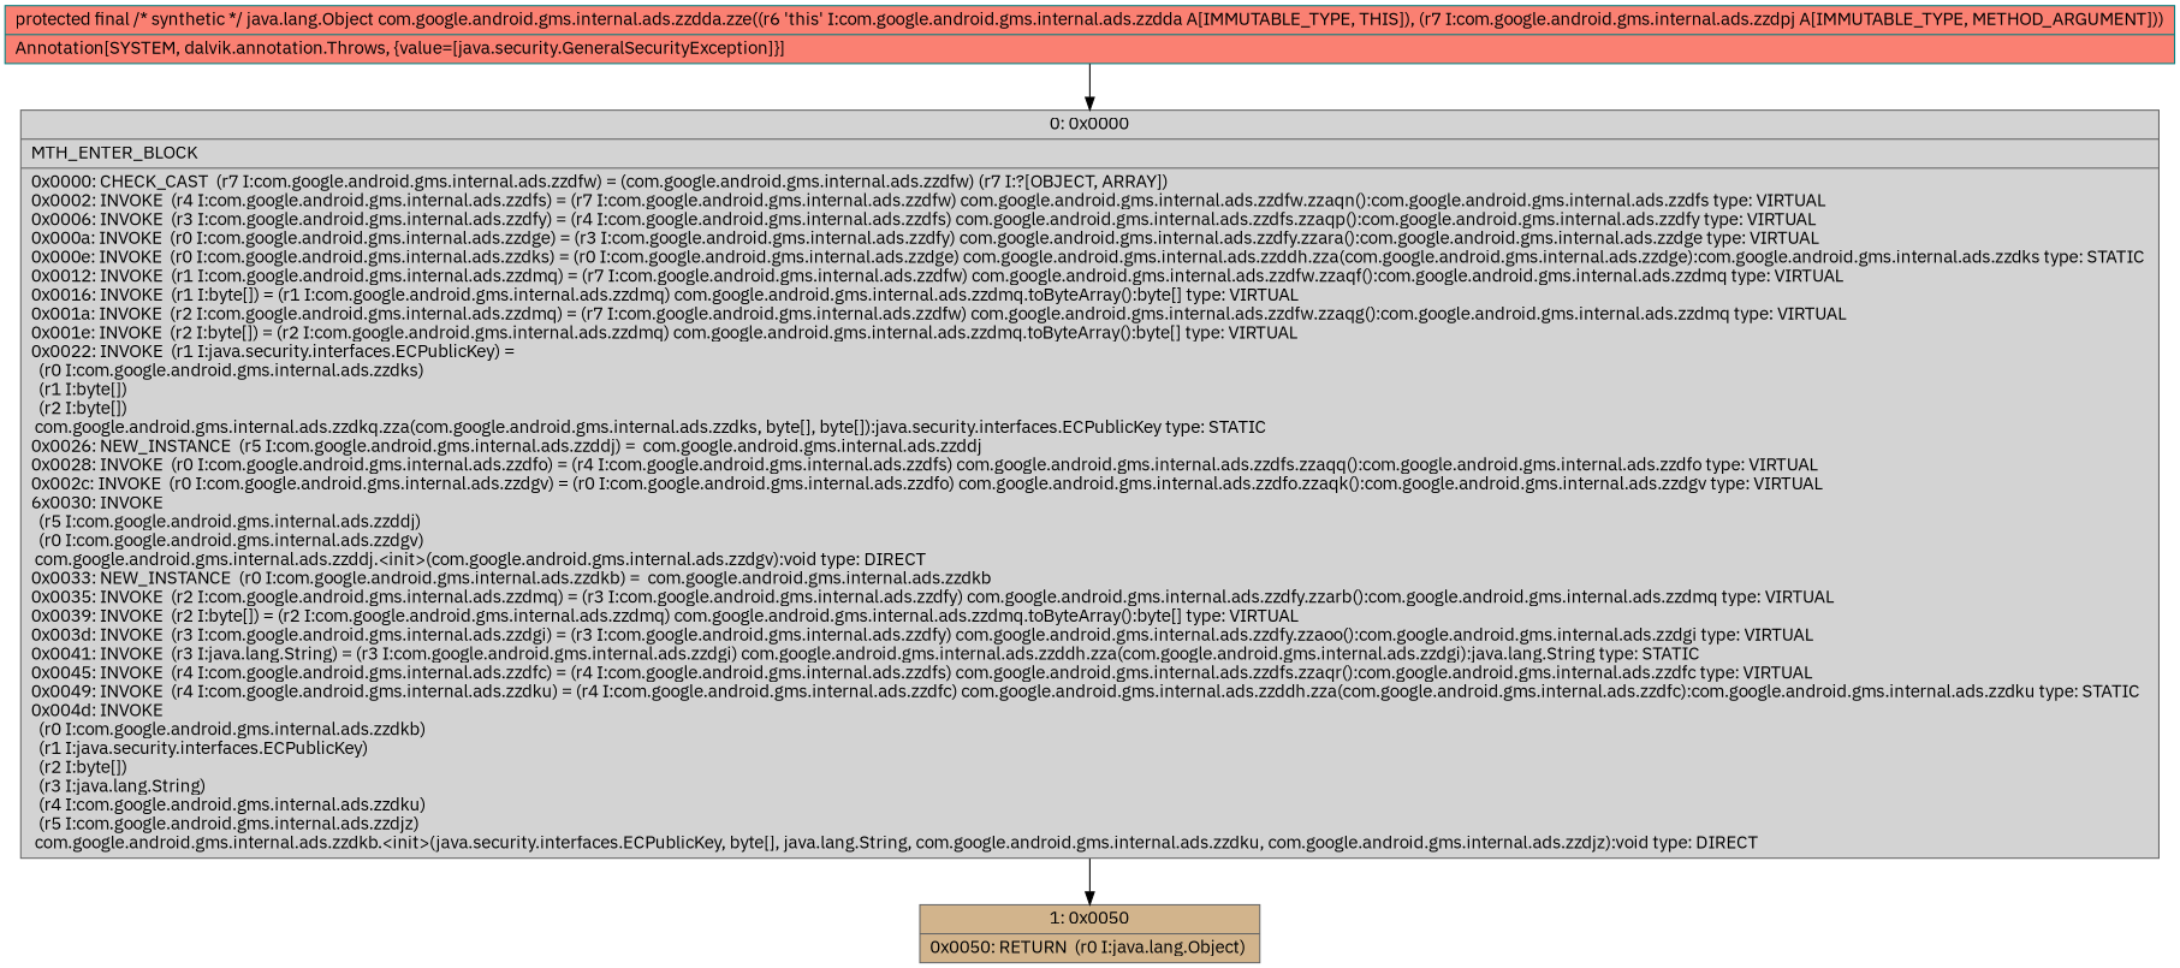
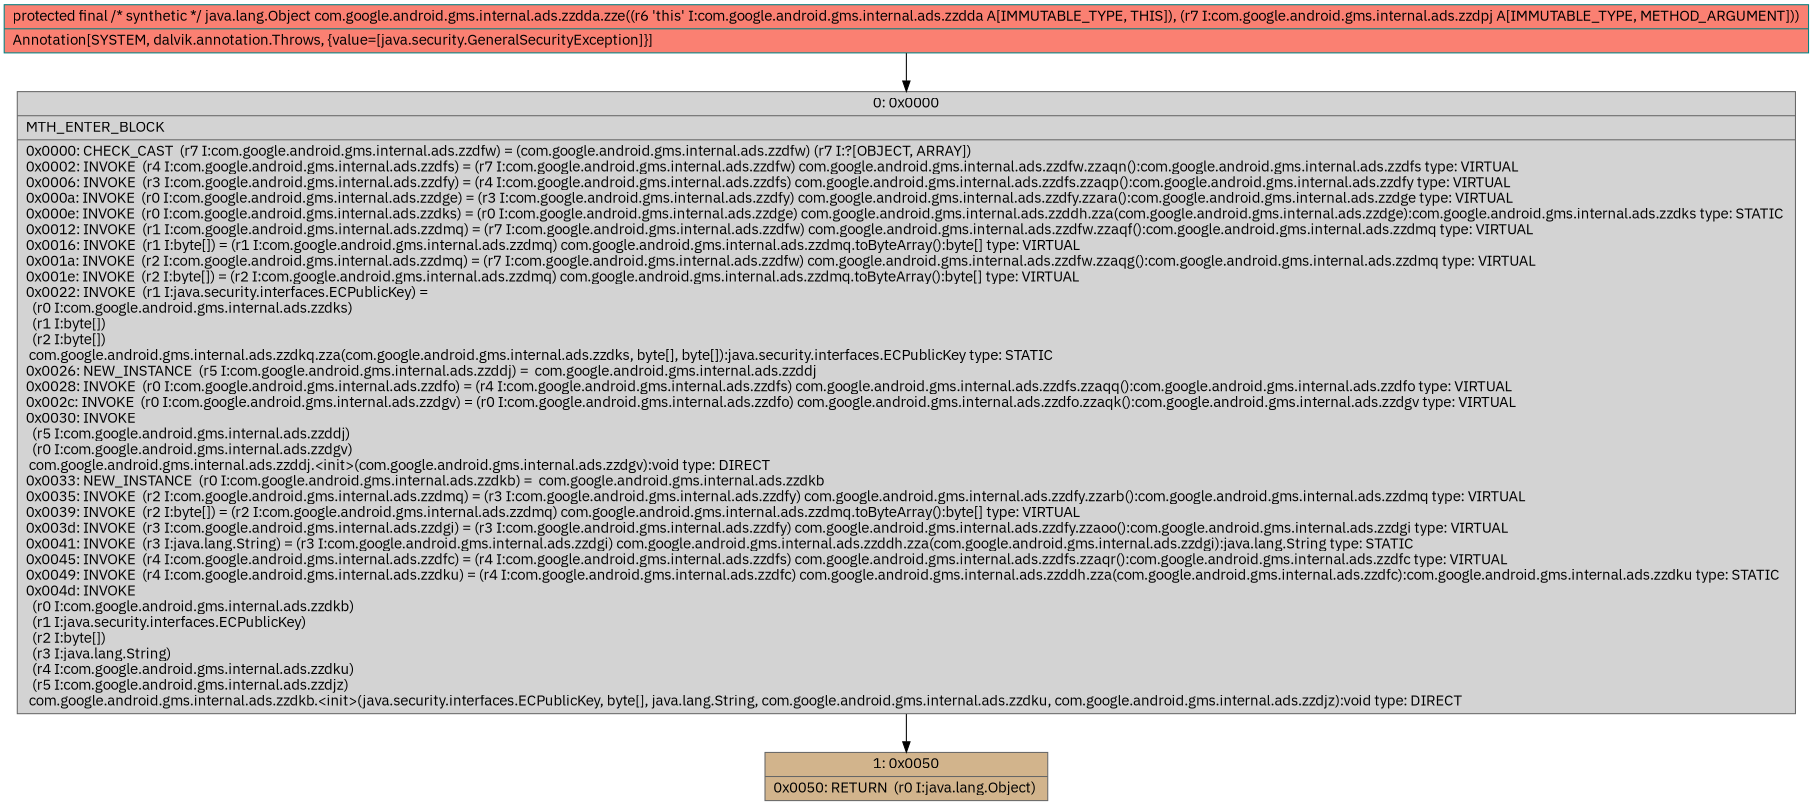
  digraph {
    fontname="IBM Plex Sans"
    node [shape=record style=filled color=gray40 fontname="IBM Plex Sans"]
    edge [fontname="IBM Plex Sans"]
-   n1 [label="{0\:\ 0x0000|MTH_ENTER_BLOCK\l|0x0000: CHECK_CAST  (r7 I:com.google.android.gms.internal.ads.zzdfw) = (com.google.android.gms.internal.ads.zzdfw) (r7 I:?[OBJECT, ARRAY]) \l0x0002: INVOKE  (r4 I:com.google.android.gms.internal.ads.zzdfs) = (r7 I:com.google.android.gms.internal.ads.zzdfw) com.google.android.gms.internal.ads.zzdfw.zzaqn():com.google.android.gms.internal.ads.zzdfs type: VIRTUAL \l0x0006: INVOKE  (r3 I:com.google.android.gms.internal.ads.zzdfy) = (r4 I:com.google.android.gms.internal.ads.zzdfs) com.google.android.gms.internal.ads.zzdfs.zzaqp():com.google.android.gms.internal.ads.zzdfy type: VIRTUAL \l0x000a: INVOKE  (r0 I:com.google.android.gms.internal.ads.zzdge) = (r3 I:com.google.android.gms.internal.ads.zzdfy) com.google.android.gms.internal.ads.zzdfy.zzara():com.google.android.gms.internal.ads.zzdge type: VIRTUAL \l0x000e: INVOKE  (r0 I:com.google.android.gms.internal.ads.zzdks) = (r0 I:com.google.android.gms.internal.ads.zzdge) com.google.android.gms.internal.ads.zzddh.zza(com.google.android.gms.internal.ads.zzdge):com.google.android.gms.internal.ads.zzdks type: STATIC \l0x0012: INVOKE  (r1 I:com.google.android.gms.internal.ads.zzdmq) = (r7 I:com.google.android.gms.internal.ads.zzdfw) com.google.android.gms.internal.ads.zzdfw.zzaqf():com.google.android.gms.internal.ads.zzdmq type: VIRTUAL \l0x0016: INVOKE  (r1 I:byte[]) = (r1 I:com.google.android.gms.internal.ads.zzdmq) com.google.android.gms.internal.ads.zzdmq.toByteArray():byte[] type: VIRTUAL \l0x001a: INVOKE  (r2 I:com.google.android.gms.internal.ads.zzdmq) = (r7 I:com.google.android.gms.internal.ads.zzdfw) com.google.android.gms.internal.ads.zzdfw.zzaqg():com.google.android.gms.internal.ads.zzdmq type: VIRTUAL \l0x001e: INVOKE  (r2 I:byte[]) = (r2 I:com.google.android.gms.internal.ads.zzdmq) com.google.android.gms.internal.ads.zzdmq.toByteArray():byte[] type: VIRTUAL \l0x0022: INVOKE  (r1 I:java.security.interfaces.ECPublicKey) = \l  (r0 I:com.google.android.gms.internal.ads.zzdks)\l  (r1 I:byte[])\l  (r2 I:byte[])\l com.google.android.gms.internal.ads.zzdkq.zza(com.google.android.gms.internal.ads.zzdks, byte[], byte[]):java.security.interfaces.ECPublicKey type: STATIC \l0x0026: NEW_INSTANCE  (r5 I:com.google.android.gms.internal.ads.zzddj) =  com.google.android.gms.internal.ads.zzddj \l0x0028: INVOKE  (r0 I:com.google.android.gms.internal.ads.zzdfo) = (r4 I:com.google.android.gms.internal.ads.zzdfs) com.google.android.gms.internal.ads.zzdfs.zzaqq():com.google.android.gms.internal.ads.zzdfo type: VIRTUAL \l0x002c: INVOKE  (r0 I:com.google.android.gms.internal.ads.zzdgv) = (r0 I:com.google.android.gms.internal.ads.zzdfo) com.google.android.gms.internal.ads.zzdfo.zzaqk():com.google.android.gms.internal.ads.zzdgv type: VIRTUAL \l6x0030: INVOKE  \l  (r5 I:com.google.android.gms.internal.ads.zzddj)\l  (r0 I:com.google.android.gms.internal.ads.zzdgv)\l com.google.android.gms.internal.ads.zzddj.\<init\>(com.google.android.gms.internal.ads.zzdgv):void type: DIRECT \l0x0033: NEW_INSTANCE  (r0 I:com.google.android.gms.internal.ads.zzdkb) =  com.google.android.gms.internal.ads.zzdkb \l0x0035: INVOKE  (r2 I:com.google.android.gms.internal.ads.zzdmq) = (r3 I:com.google.android.gms.internal.ads.zzdfy) com.google.android.gms.internal.ads.zzdfy.zzarb():com.google.android.gms.internal.ads.zzdmq type: VIRTUAL \l0x0039: INVOKE  (r2 I:byte[]) = (r2 I:com.google.android.gms.internal.ads.zzdmq) com.google.android.gms.internal.ads.zzdmq.toByteArray():byte[] type: VIRTUAL \l0x003d: INVOKE  (r3 I:com.google.android.gms.internal.ads.zzdgi) = (r3 I:com.google.android.gms.internal.ads.zzdfy) com.google.android.gms.internal.ads.zzdfy.zzaoo():com.google.android.gms.internal.ads.zzdgi type: VIRTUAL \l0x0041: INVOKE  (r3 I:java.lang.String) = (r3 I:com.google.android.gms.internal.ads.zzdgi) com.google.android.gms.internal.ads.zzddh.zza(com.google.android.gms.internal.ads.zzdgi):java.lang.String type: STATIC \l0x0045: INVOKE  (r4 I:com.google.android.gms.internal.ads.zzdfc) = (r4 I:com.google.android.gms.internal.ads.zzdfs) com.google.android.gms.internal.ads.zzdfs.zzaqr():com.google.android.gms.internal.ads.zzdfc type: VIRTUAL \l0x0049: INVOKE  (r4 I:com.google.android.gms.internal.ads.zzdku) = (r4 I:com.google.android.gms.internal.ads.zzdfc) com.google.android.gms.internal.ads.zzddh.zza(com.google.android.gms.internal.ads.zzdfc):com.google.android.gms.internal.ads.zzdku type: STATIC \l0x004d: INVOKE  \l  (r0 I:com.google.android.gms.internal.ads.zzdkb)\l  (r1 I:java.security.interfaces.ECPublicKey)\l  (r2 I:byte[])\l  (r3 I:java.lang.String)\l  (r4 I:com.google.android.gms.internal.ads.zzdku)\l  (r5 I:com.google.android.gms.internal.ads.zzdjz)\l com.google.android.gms.internal.ads.zzdkb.\<init\>(java.security.interfaces.ECPublicKey, byte[], java.lang.String, com.google.android.gms.internal.ads.zzdku, com.google.android.gms.internal.ads.zzdjz):void type: DIRECT \l}" fillcolor=lightgrey]
+   n1 [label="{0\:\ 0x0000|MTH_ENTER_BLOCK\l|0x0000: CHECK_CAST  (r7 I:com.google.android.gms.internal.ads.zzdfw) = (com.google.android.gms.internal.ads.zzdfw) (r7 I:?[OBJECT, ARRAY]) \l0x0002: INVOKE  (r4 I:com.google.android.gms.internal.ads.zzdfs) = (r7 I:com.google.android.gms.internal.ads.zzdfw) com.google.android.gms.internal.ads.zzdfw.zzaqn():com.google.android.gms.internal.ads.zzdfs type: VIRTUAL \l0x0006: INVOKE  (r3 I:com.google.android.gms.internal.ads.zzdfy) = (r4 I:com.google.android.gms.internal.ads.zzdfs) com.google.android.gms.internal.ads.zzdfs.zzaqp():com.google.android.gms.internal.ads.zzdfy type: VIRTUAL \l0x000a: INVOKE  (r0 I:com.google.android.gms.internal.ads.zzdge) = (r3 I:com.google.android.gms.internal.ads.zzdfy) com.google.android.gms.internal.ads.zzdfy.zzara():com.google.android.gms.internal.ads.zzdge type: VIRTUAL \l0x000e: INVOKE  (r0 I:com.google.android.gms.internal.ads.zzdks) = (r0 I:com.google.android.gms.internal.ads.zzdge) com.google.android.gms.internal.ads.zzddh.zza(com.google.android.gms.internal.ads.zzdge):com.google.android.gms.internal.ads.zzdks type: STATIC \l0x0012: INVOKE  (r1 I:com.google.android.gms.internal.ads.zzdmq) = (r7 I:com.google.android.gms.internal.ads.zzdfw) com.google.android.gms.internal.ads.zzdfw.zzaqf():com.google.android.gms.internal.ads.zzdmq type: VIRTUAL \l0x0016: INVOKE  (r1 I:byte[]) = (r1 I:com.google.android.gms.internal.ads.zzdmq) com.google.android.gms.internal.ads.zzdmq.toByteArray():byte[] type: VIRTUAL \l0x001a: INVOKE  (r2 I:com.google.android.gms.internal.ads.zzdmq) = (r7 I:com.google.android.gms.internal.ads.zzdfw) com.google.android.gms.internal.ads.zzdfw.zzaqg():com.google.android.gms.internal.ads.zzdmq type: VIRTUAL \l0x001e: INVOKE  (r2 I:byte[]) = (r2 I:com.google.android.gms.internal.ads.zzdmq) com.google.android.gms.internal.ads.zzdmq.toByteArray():byte[] type: VIRTUAL \l0x0022: INVOKE  (r1 I:java.security.interfaces.ECPublicKey) = \l  (r0 I:com.google.android.gms.internal.ads.zzdks)\l  (r1 I:byte[])\l  (r2 I:byte[])\l com.google.android.gms.internal.ads.zzdkq.zza(com.google.android.gms.internal.ads.zzdks, byte[], byte[]):java.security.interfaces.ECPublicKey type: STATIC \l0x0026: NEW_INSTANCE  (r5 I:com.google.android.gms.internal.ads.zzddj) =  com.google.android.gms.internal.ads.zzddj \l0x0028: INVOKE  (r0 I:com.google.android.gms.internal.ads.zzdfo) = (r4 I:com.google.android.gms.internal.ads.zzdfs) com.google.android.gms.internal.ads.zzdfs.zzaqq():com.google.android.gms.internal.ads.zzdfo type: VIRTUAL \l0x002c: INVOKE  (r0 I:com.google.android.gms.internal.ads.zzdgv) = (r0 I:com.google.android.gms.internal.ads.zzdfo) com.google.android.gms.internal.ads.zzdfo.zzaqk():com.google.android.gms.internal.ads.zzdgv type: VIRTUAL \l0x0030: INVOKE  \l  (r5 I:com.google.android.gms.internal.ads.zzddj)\l  (r0 I:com.google.android.gms.internal.ads.zzdgv)\l com.google.android.gms.internal.ads.zzddj.\<init\>(com.google.android.gms.internal.ads.zzdgv):void type: DIRECT \l0x0033: NEW_INSTANCE  (r0 I:com.google.android.gms.internal.ads.zzdkb) =  com.google.android.gms.internal.ads.zzdkb \l0x0035: INVOKE  (r2 I:com.google.android.gms.internal.ads.zzdmq) = (r3 I:com.google.android.gms.internal.ads.zzdfy) com.google.android.gms.internal.ads.zzdfy.zzarb():com.google.android.gms.internal.ads.zzdmq type: VIRTUAL \l0x0039: INVOKE  (r2 I:byte[]) = (r2 I:com.google.android.gms.internal.ads.zzdmq) com.google.android.gms.internal.ads.zzdmq.toByteArray():byte[] type: VIRTUAL \l0x003d: INVOKE  (r3 I:com.google.android.gms.internal.ads.zzdgi) = (r3 I:com.google.android.gms.internal.ads.zzdfy) com.google.android.gms.internal.ads.zzdfy.zzaoo():com.google.android.gms.internal.ads.zzdgi type: VIRTUAL \l0x0041: INVOKE  (r3 I:java.lang.String) = (r3 I:com.google.android.gms.internal.ads.zzdgi) com.google.android.gms.internal.ads.zzddh.zza(com.google.android.gms.internal.ads.zzdgi):java.lang.String type: STATIC \l0x0045: INVOKE  (r4 I:com.google.android.gms.internal.ads.zzdfc) = (r4 I:com.google.android.gms.internal.ads.zzdfs) com.google.android.gms.internal.ads.zzdfs.zzaqr():com.google.android.gms.internal.ads.zzdfc type: VIRTUAL \l0x0049: INVOKE  (r4 I:com.google.android.gms.internal.ads.zzdku) = (r4 I:com.google.android.gms.internal.ads.zzdfc) com.google.android.gms.internal.ads.zzddh.zza(com.google.android.gms.internal.ads.zzdfc):com.google.android.gms.internal.ads.zzdku type: STATIC \l0x004d: INVOKE  \l  (r0 I:com.google.android.gms.internal.ads.zzdkb)\l  (r1 I:java.security.interfaces.ECPublicKey)\l  (r2 I:byte[])\l  (r3 I:java.lang.String)\l  (r4 I:com.google.android.gms.internal.ads.zzdku)\l  (r5 I:com.google.android.gms.internal.ads.zzdjz)\l com.google.android.gms.internal.ads.zzdkb.\<init\>(java.security.interfaces.ECPublicKey, byte[], java.lang.String, com.google.android.gms.internal.ads.zzdku, com.google.android.gms.internal.ads.zzdjz):void type: DIRECT \l}" fillcolor=lightgrey]
    n2 [label="{1\:\ 0x0050|0x0050: RETURN  (r0 I:java.lang.Object) \l}" fillcolor=tan]
    n3 [label="{protected final \/* synthetic *\/ java.lang.Object com.google.android.gms.internal.ads.zzdda.zze((r6 'this' I:com.google.android.gms.internal.ads.zzdda A[IMMUTABLE_TYPE, THIS]), (r7 I:com.google.android.gms.internal.ads.zzdpj A[IMMUTABLE_TYPE, METHOD_ARGUMENT]))  | Annotation[SYSTEM, dalvik.annotation.Throws, \{value=[java.security.GeneralSecurityException]\}]\l}" fillcolor=salmon color=teal]
    n1 -> n2
    n3 -> n1
  }
